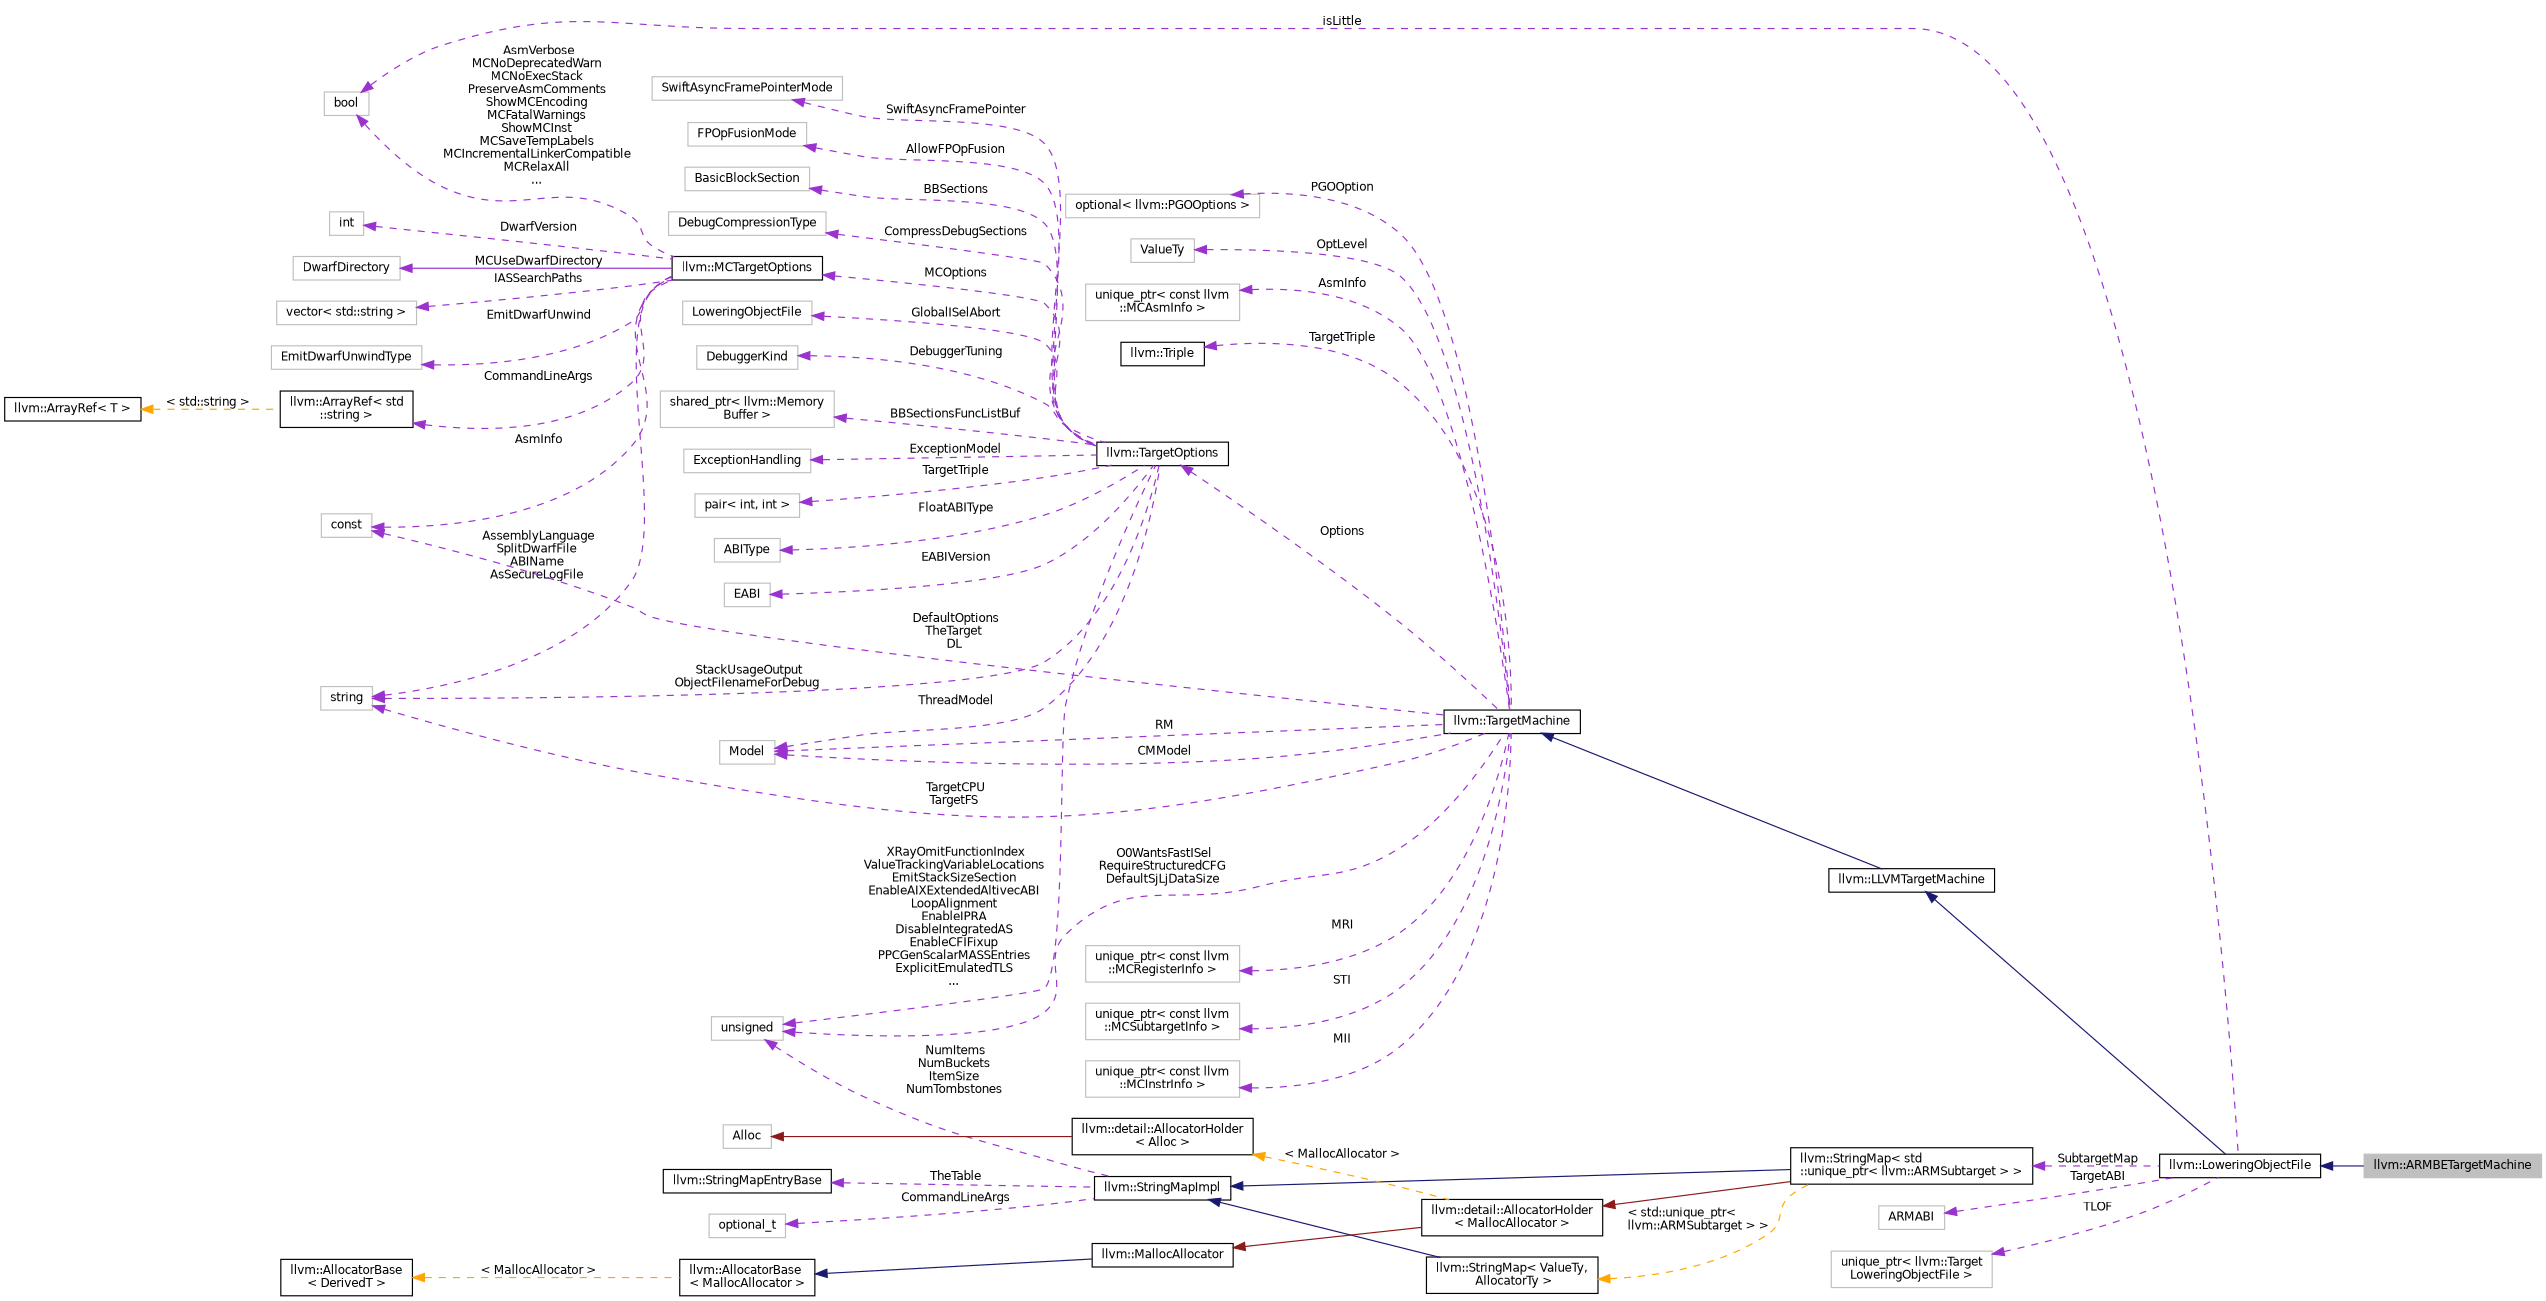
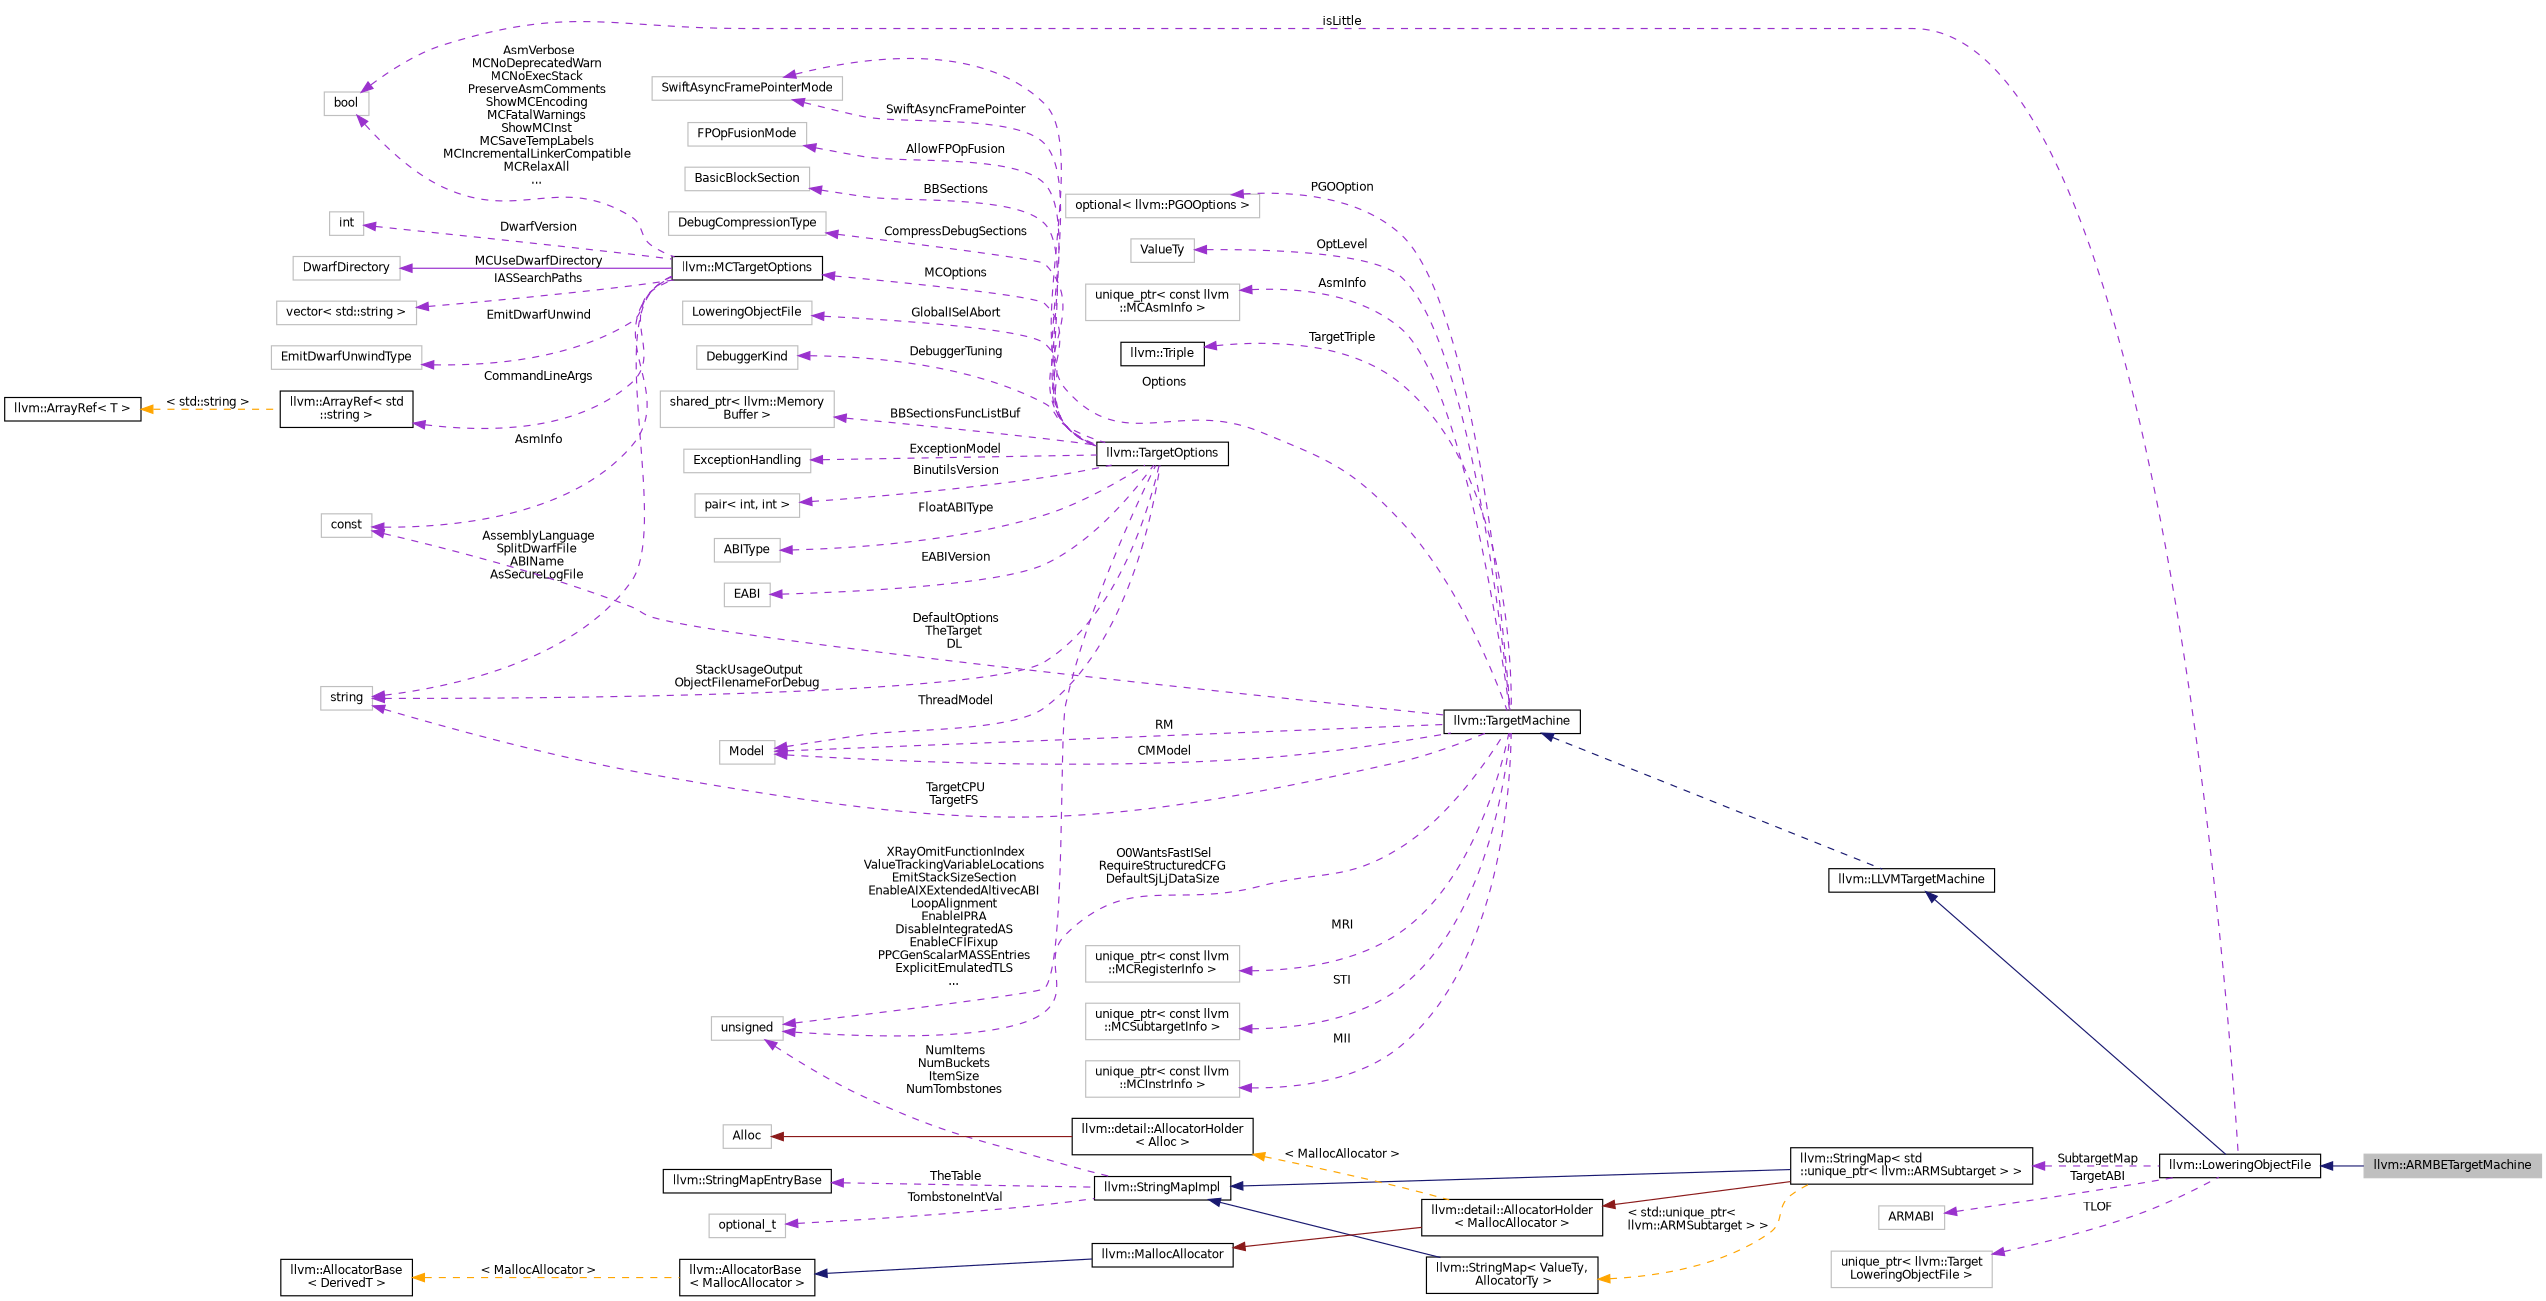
  digraph {
    rankdir=LR
    node [color=grey75 fontname=Helvetica fontsize=10 shape=record]
    edge [color=darkorchid3 dir=back fontname=Helvetica fontsize=10 labelfontname=Helvetica labelfontsize=10 style=dashed]
    n1 [fillcolor=grey75 fontcolor=black height=0.2 label="llvm::ARMBETargetMachine" style=filled width=0.4]
    n2 [color=black height=0.2 label="llvm::LoweringObjectFile" width=0.4]
    n3 [color=black height=0.2 label="llvm::LLVMTargetMachine" width=0.4]
    n4 [color=black height=0.2 label="llvm::TargetMachine" width=0.4]
    n5 [color=black height=0.2 label="llvm::TargetOptions" width=0.4]
    n6 [height=0.2 label=SwiftAsyncFramePointerMode width=0.4]
    n7 [height=0.2 label="pair\< int, int \>" width=0.4]
    n8 [height=0.2 label=ABIType width=0.4]
    n9 [height=0.2 label=EABI width=0.4]
    n10 [height=0.2 label=Model width=0.4]
    n11 [height=0.2 label=FPOpFusionMode width=0.4]
    n12 [height=0.2 label=BasicBlockSection width=0.4]
    n13 [height=0.2 label=DebugCompressionType width=0.4]
    n14 [color=black height=0.2 label="llvm::MCTargetOptions" width=0.4]
    n15 [height=0.2 label=DwarfDirectory width=0.4]
    n16 [height=0.2 label="vector\< std::string \>" width=0.4]
    n17 [height=0.2 label=EmitDwarfUnwindType width=0.4]
    n18 [color=black height=0.2 label="llvm::ArrayRef\< std\l::string \>" width=0.4]
    n19 [color=black height=0.2 label="llvm::ArrayRef\< T \>" width=0.4]
    n20 [height=0.2 label=int width=0.4]
    n21 [height=0.2 label=string width=0.4]
    n22 [height=0.2 label=bool width=0.4]
    n23 [height=0.2 label=const width=0.4]
    n24 [height=0.2 label=LoweringObjectFile width=0.4]
    n25 [height=0.2 label=DebuggerKind width=0.4]
    n26 [height=0.2 label="shared_ptr\< llvm::Memory\lBuffer \>" width=0.4]
    n27 [height=0.2 label=unsigned width=0.4]
    n28 [color=black height=0.2 label="llvm::StringMapImpl" width=0.4]
    n29 [color=black height=0.2 label="llvm::StringMap\< std\l::unique_ptr\< llvm::ARMSubtarget \> \>" width=0.4]
    n30 [color=black height=0.2 label="llvm::StringMap\< ValueTy,\l AllocatorTy \>" width=0.4]
    n31 [height=0.2 label=ExceptionHandling width=0.4]
    n32 [height=0.2 label="unique_ptr\< const llvm\l::MCRegisterInfo \>" width=0.4]
    n33 [height=0.2 label="unique_ptr\< const llvm\l::MCSubtargetInfo \>" width=0.4]
    n34 [height=0.2 label="unique_ptr\< const llvm\l::MCInstrInfo \>" width=0.4]
    n35 [height=0.2 label="optional\< llvm::PGOOptions \>" width=0.4]
    n36 [height=0.2 label=ValueTy width=0.4]
    n37 [height=0.2 label="unique_ptr\< const llvm\l::MCAsmInfo \>" width=0.4]
    n38 [color=black height=0.2 label="llvm::Triple" width=0.4]
    n39 [height=0.2 label=ARMABI width=0.4]
    n40 [height=0.2 label="unique_ptr\< llvm::Target\lLoweringObjectFile \>" width=0.4]
    n41 [color=black height=0.2 label="llvm::StringMapEntryBase" width=0.4]
    n42 [height=0.2 label=optional_t width=0.4]
    n43 [color=black height=0.2 label="llvm::detail::AllocatorHolder\l\< MallocAllocator \>" width=0.4]
    n44 [color=black height=0.2 label="llvm::MallocAllocator" width=0.4]
    n45 [color=black height=0.2 label="llvm::AllocatorBase\l\< MallocAllocator \>" width=0.4]
    n46 [color=black height=0.2 label="llvm::AllocatorBase\l\< DerivedT \>" width=0.4]
    n47 [color=black height=0.2 label="llvm::detail::AllocatorHolder\l\< Alloc \>" width=0.4]
    n48 [height=0.2 label=Alloc width=0.4]
    n2 -> n1 [color=midnightblue style=solid]
    n3 -> n2 [color=midnightblue style=solid]
-   n4 -> n3 [color=midnightblue style=solid]
-   n5 -> n4 [label=" Options"]
+   n4 -> n3 [color=midnightblue]
+   n6 -> n4 [label=" Options"]
    n6 -> n5 [label=" SwiftAsyncFramePointer"]
-   n7 -> n5 [label=" TargetTriple"]
+   n7 -> n5 [label=" BinutilsVersion"]
    n8 -> n5 [label=" FloatABIType"]
    n9 -> n5 [label=" EABIVersion"]
    n10 -> n4 [label=" RM"]
    n10 -> n4 [label=" CMModel"]
    n10 -> n5 [label=" ThreadModel"]
    n11 -> n5 [label=" AllowFPOpFusion"]
    n12 -> n5 [label=" BBSections"]
    n13 -> n5 [label=" CompressDebugSections"]
    n14 -> n5 [label=" MCOptions"]
    n15 -> n14 [label=" MCUseDwarfDirectory" style=solid]
    n16 -> n14 [label=" IASSearchPaths"]
    n17 -> n14 [label=" EmitDwarfUnwind"]
    n18 -> n14 [label=" CommandLineArgs"]
    n19 -> n18 [color=orange label=" \< std::string \>"]
    n20 -> n14 [label=" DwarfVersion"]
    n21 -> n4 [label=" TargetCPU\nTargetFS"]
    n21 -> n5 [label=" StackUsageOutput\nObjectFilenameForDebug"]
    n21 -> n14 [label=" AssemblyLanguage\nSplitDwarfFile\nABIName\nAsSecureLogFile"]
    n22 -> n2 [label=" isLittle"]
    n22 -> n14 [label=" AsmVerbose\nMCNoDeprecatedWarn\nMCNoExecStack\nPreserveAsmComments\nShowMCEncoding\nMCFatalWarnings\nShowMCInst\nMCSaveTempLabels\nMCIncrementalLinkerCompatible\nMCRelaxAll\n..."]
    n23 -> n4 [label=" DefaultOptions\nTheTarget\nDL"]
    n23 -> n14 [label=" AsmInfo"]
    n24 -> n5 [label=" GlobalISelAbort"]
    n25 -> n5 [label=" DebuggerTuning"]
    n26 -> n5 [label=" BBSectionsFuncListBuf"]
    n27 -> n4 [label=" O0WantsFastISel\nRequireStructuredCFG\nDefaultSjLjDataSize"]
    n27 -> n5 [label=" XRayOmitFunctionIndex\nValueTrackingVariableLocations\nEmitStackSizeSection\nEnableAIXExtendedAltivecABI\nLoopAlignment\nEnableIPRA\nDisableIntegratedAS\nEnableCFIFixup\nPPCGenScalarMASSEntries\nExplicitEmulatedTLS\n..."]
    n27 -> n28 [label=" NumItems\nNumBuckets\nItemSize\nNumTombstones"]
    n28 -> n29 [color=midnightblue style=solid]
    n28 -> n30 [color=midnightblue style=solid]
    n29 -> n2 [label=" SubtargetMap"]
    n30 -> n29 [color=orange label=" \< std::unique_ptr\<\l llvm::ARMSubtarget \> \>"]
    n31 -> n5 [label=" ExceptionModel"]
    n32 -> n4 [label=" MRI"]
    n33 -> n4 [label=" STI"]
    n34 -> n4 [label=" MII"]
    n35 -> n4 [label=" PGOOption"]
    n36 -> n4 [label=" OptLevel"]
    n37 -> n4 [label=" AsmInfo"]
    n38 -> n4 [label=" TargetTriple"]
    n39 -> n2 [label=" TargetABI"]
    n40 -> n2 [label=" TLOF"]
    n41 -> n28 [label=" TheTable"]
-   n42 -> n28 [label=" CommandLineArgs"]
+   n42 -> n28 [label=" TombstoneIntVal"]
    n43 -> n29 [color=firebrick4 style=solid]
    n44 -> n43 [color=firebrick4 style=solid]
    n45 -> n44 [color=midnightblue style=solid]
    n46 -> n45 [color=orange label=" \< MallocAllocator \>"]
    n47 -> n43 [color=orange label=" \< MallocAllocator \>"]
    n48 -> n47 [color=firebrick4 style=solid]
  }
